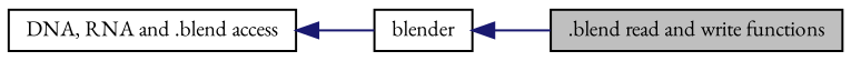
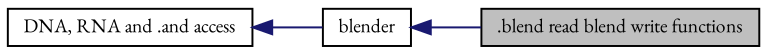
  digraph {
    fontname="EB Garamond"
    rankdir=LR
    node [color=black fillcolor=white fontname="EB Garamond" fontsize=10 shape=record style=filled]
    edge [color=midnightblue dir=back fontname="EB Garamond" fontsize=10 labelfontname=Helvetica labelfontsize=10 shape=plaintext style=solid]
-   n1 [fillcolor=grey75 fontcolor=black height=0.2 label=".blend read and write functions" width=0.4]
-   n2 [height=0.2 label="DNA, RNA and .blend access" width=0.4]
+   n1 [fillcolor=grey75 fontcolor=black height=0.2 label=".blend read blend write functions" width=0.4]
+   n2 [height=0.2 label="DNA, RNA and .and access" width=0.4]
    n3 [height=0.2 label=blender width=0.4]
    n2 -> n3
    n3 -> n1
  }
